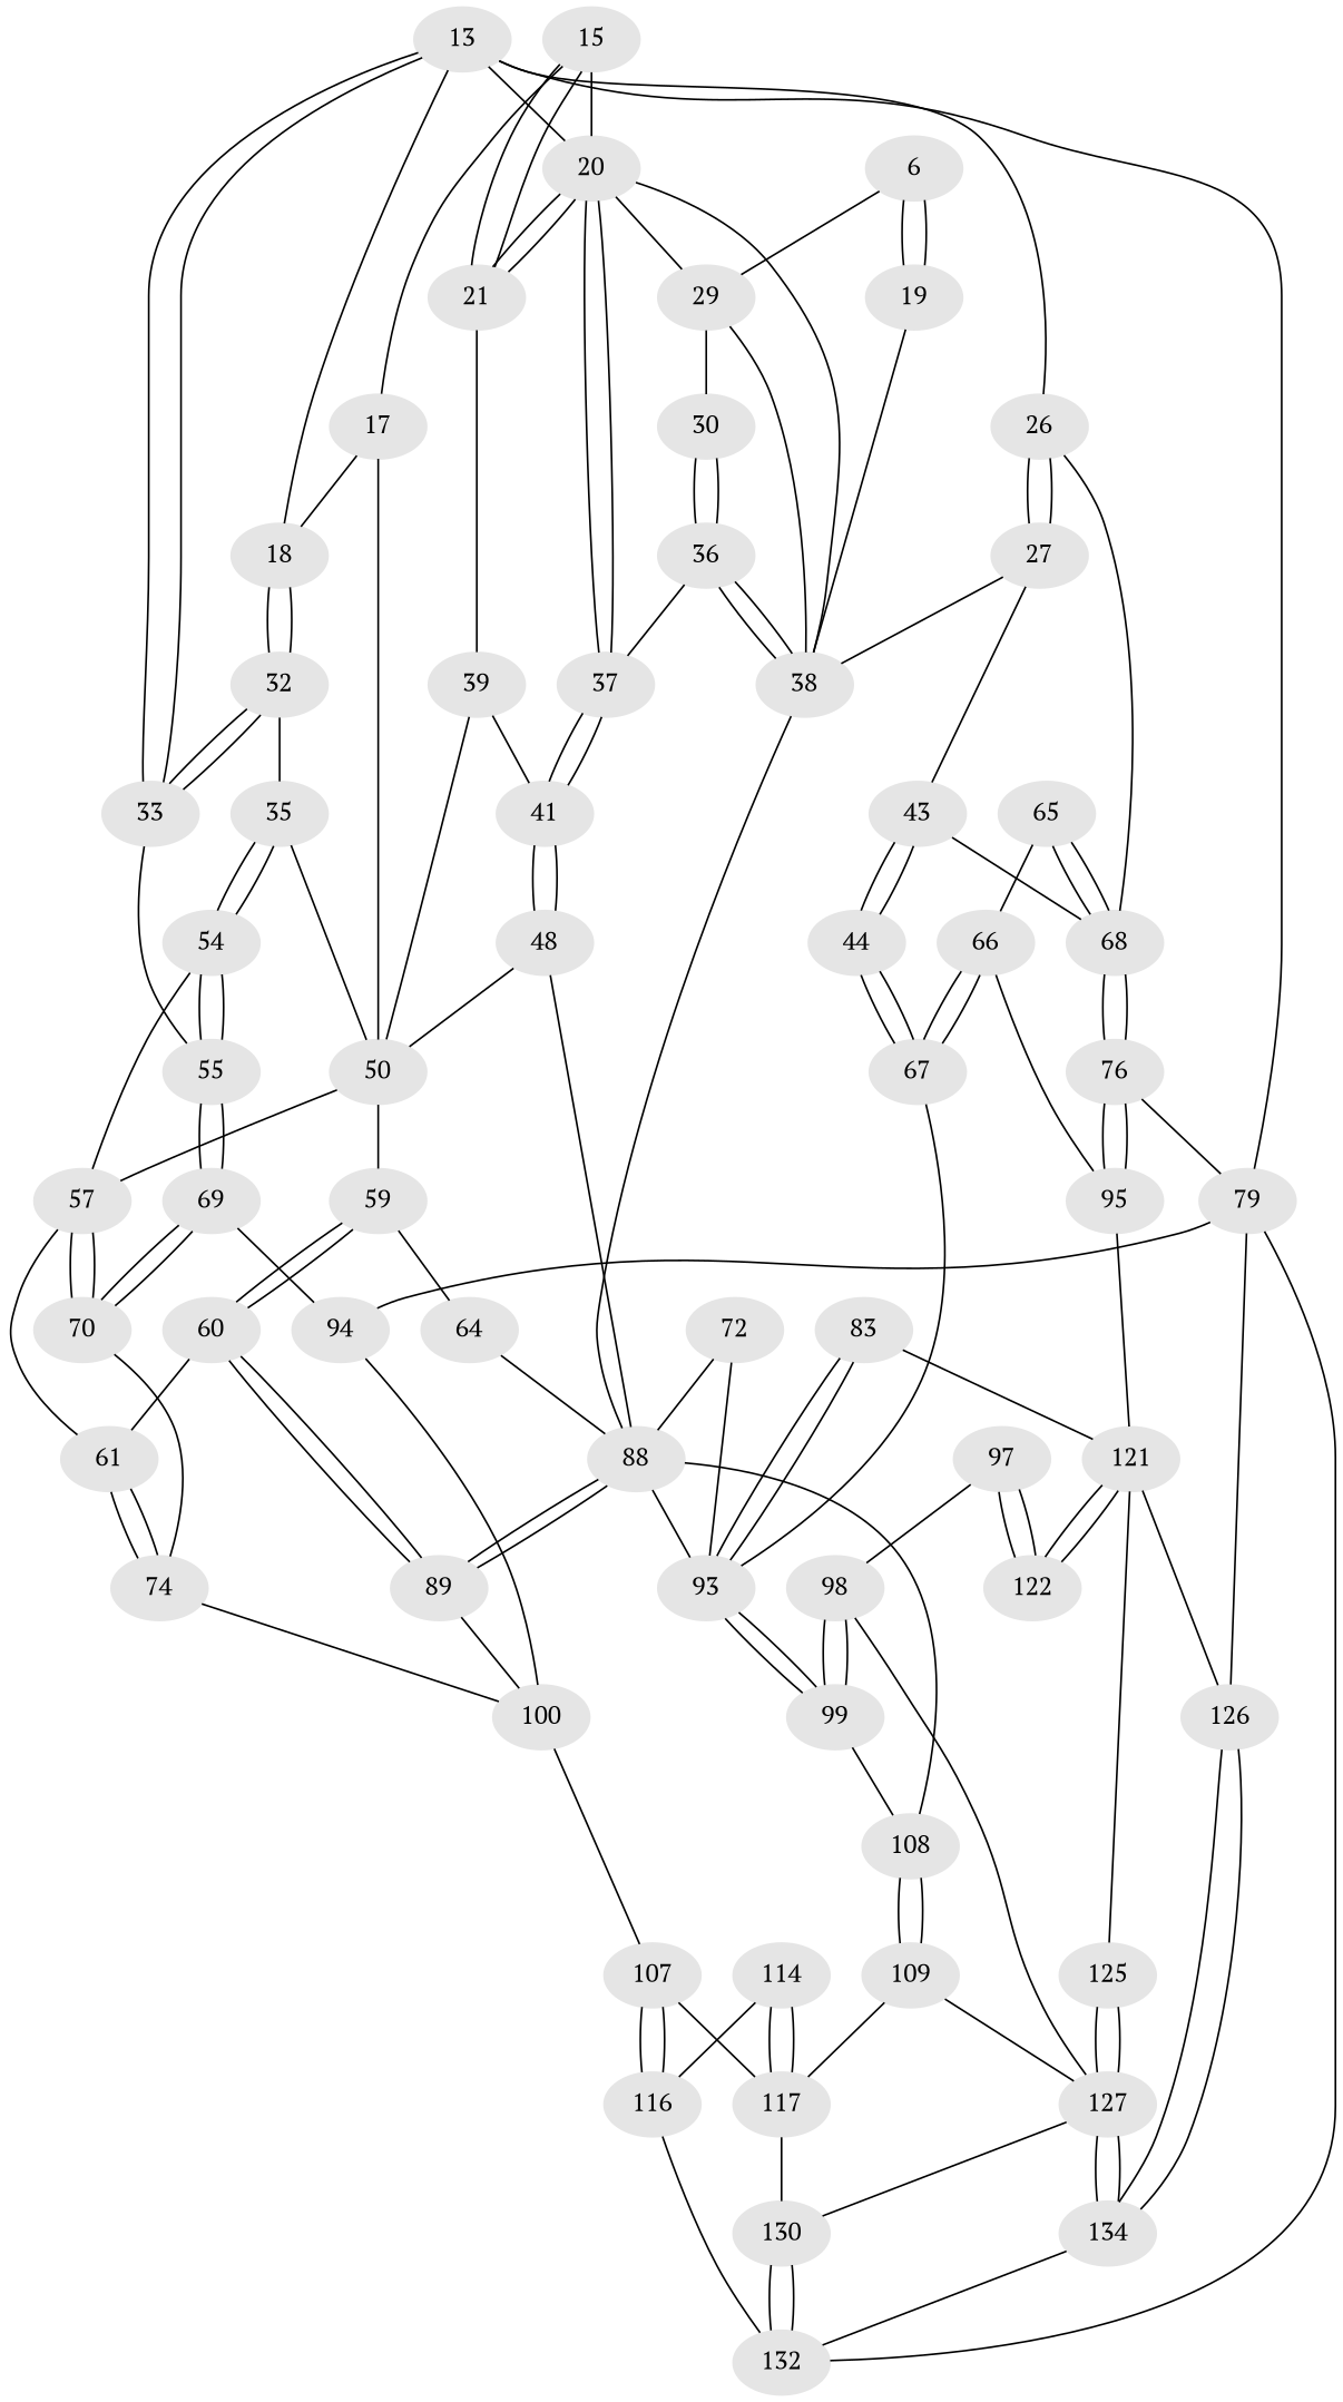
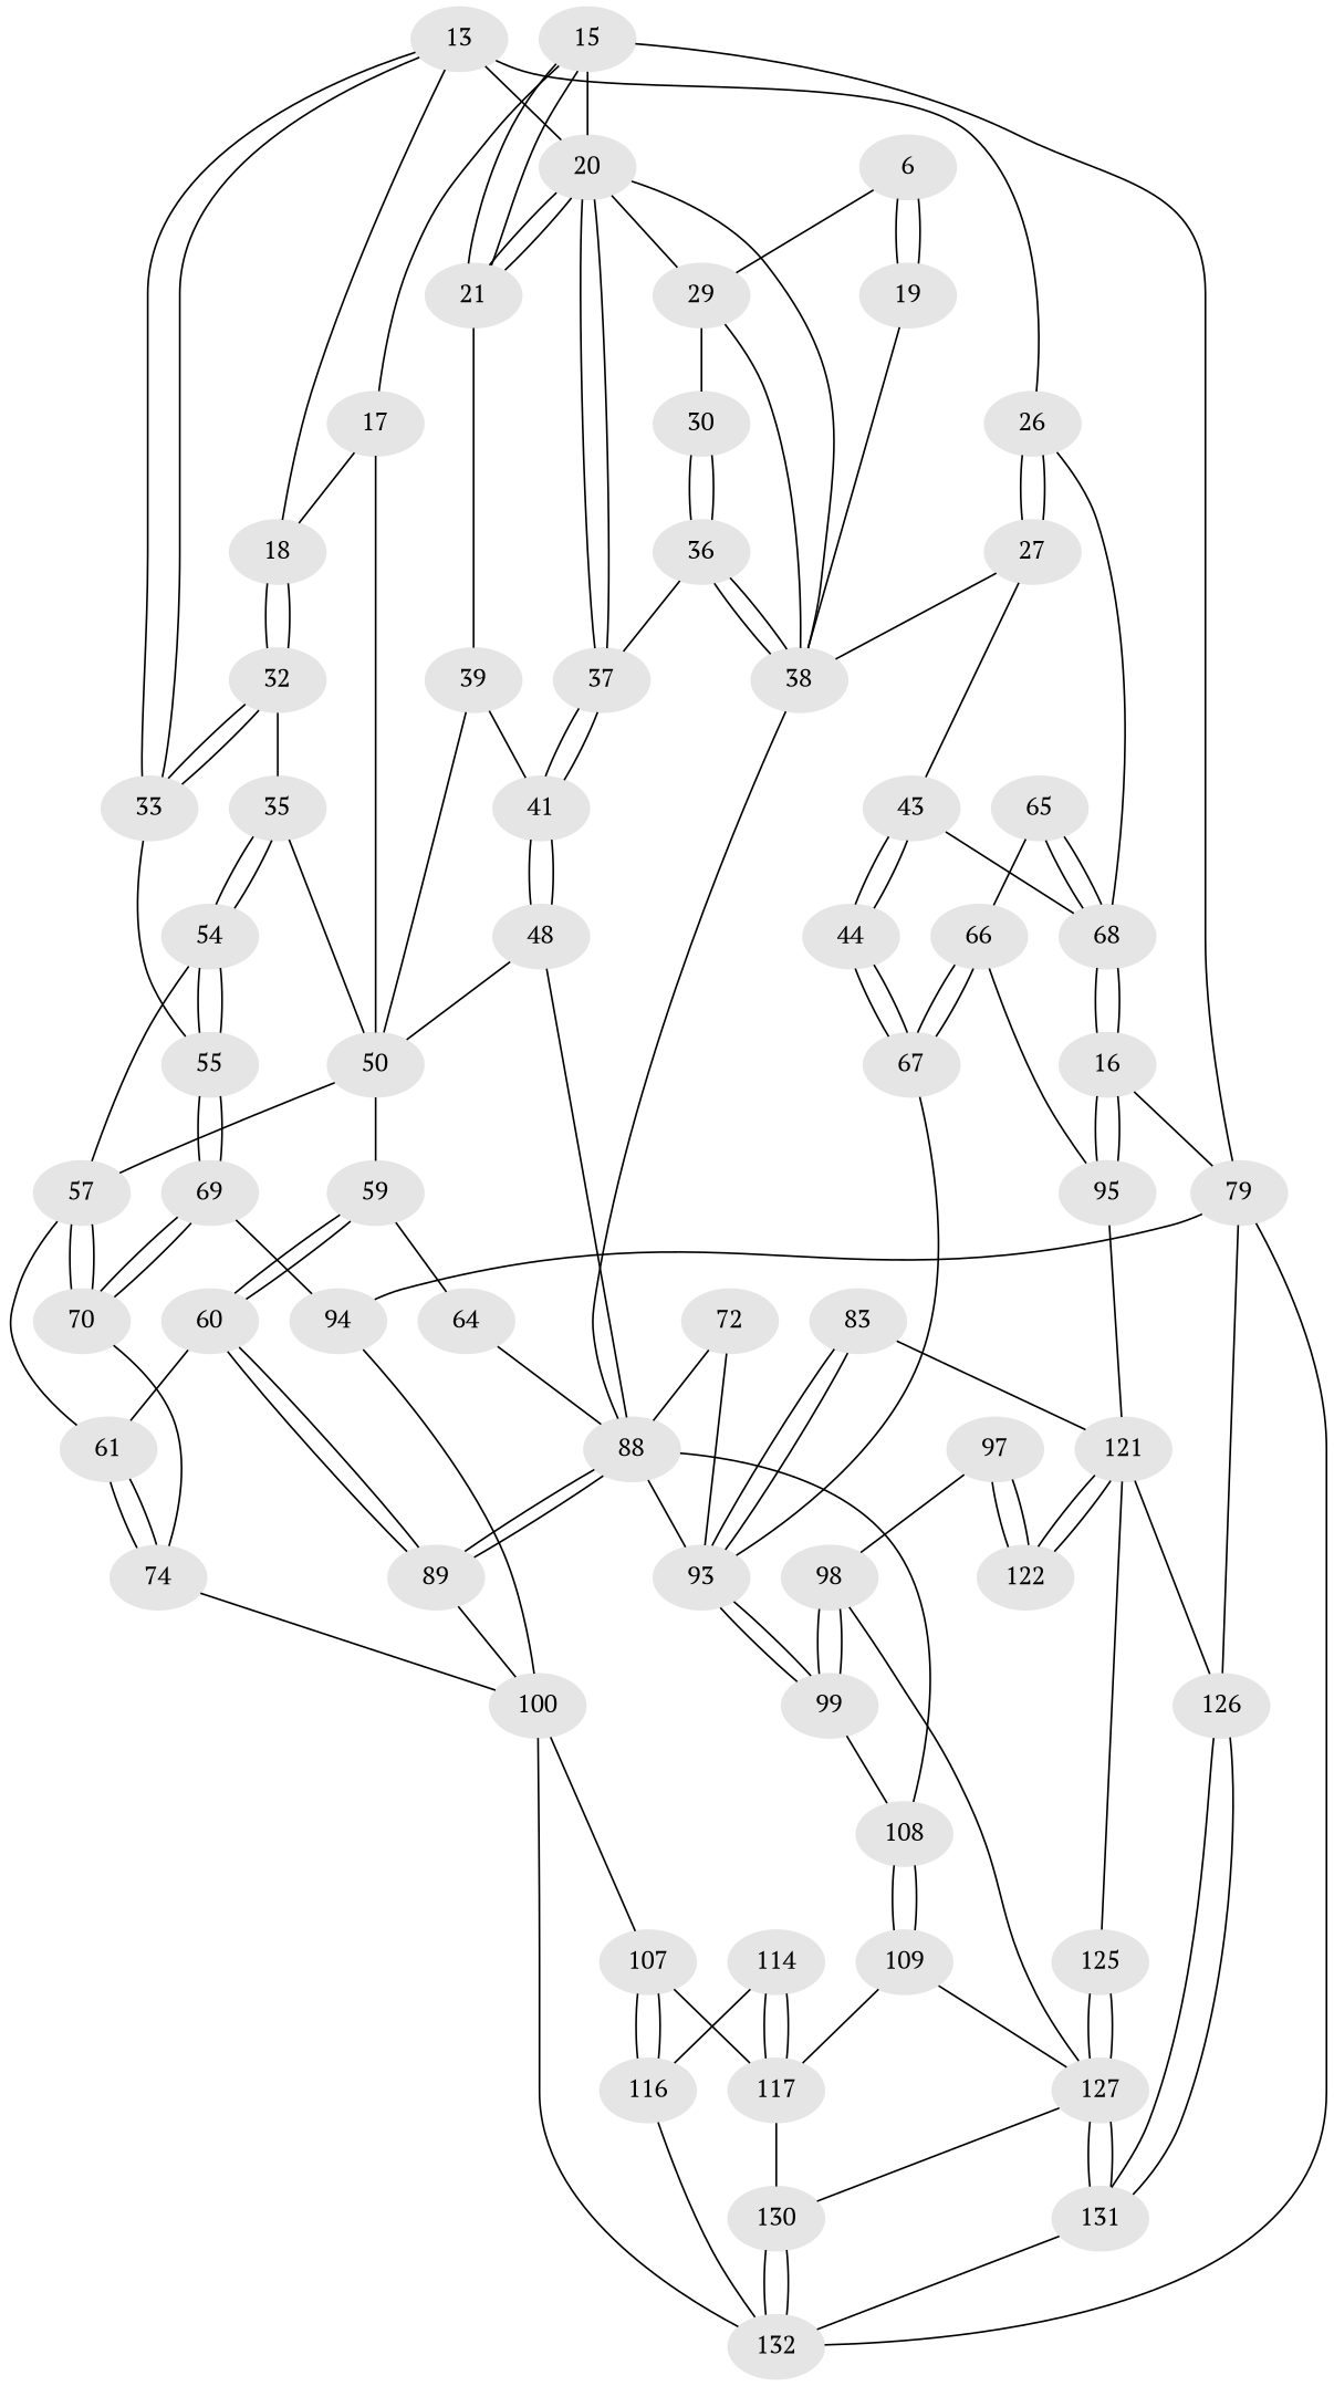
  graph {
    fontname="PT Serif"
    node [color=gray90 fontname="PT Serif" style=filled]
    edge [fontname="PT Serif"]
    19 [super="+2+1"]
    6
    29 [super="+8"]
    38 [super="+28+25+24"]
    30
    13 [super="+12"]
    18 [super="+14"]
    20 [super="+9+11"]
    26
    33
    79 [super="+75"]
    32
    21
    37
    27
    68 [super="+51+53"]
    55
    94 [super="+78"]
    126
    132 [super="+128+129"]
    15
    17 [super="+16"]
    50 [super="+49+40+34+31+23"]
    39 [super="+22"]
    57 [super="+56"]
    59 [super="+58"]
    35
    88 [super="+63+62+87+46"]
    41
    43 [super="+42"]
-   76
+   76 [label=16]
    44
    36
    54
    69
    48
    89
    93 [super="+86+85+84"]
    108
    67
    61
    70
    60
    64
    74
    100 [super="+92+90"]
    65
    66
    95 [super="+80"]
    121 [super="+120+103"]
    99
    72 [super="+71"]
    107 [super="+106"]
-   131 [label=134]
+   131
    83
    122 [super="+104+96"]
    125
    109
    97
    98
    127 [super="+118+113+112"]
    130 [super="+119"]
    116 [super="+115"]
    117 [super="+110+111"]
    114
    19 -- 38 [weight=2]
    6 -- 19 [weight=2]
    6 -- 19
    6 -- 29
    29 -- 38
    29 -- 30 [weight=2]
    38 -- 88
    30 -- 36
    30 -- 36
    13 -- 18
    13 -- 20
    13 -- 26
    13 -- 33
    13 -- 33
-   13 -- 79 [weight=2]
+   15 -- 79 [weight=2]
    18 -- 32
    18 -- 32
    20 -- 29
    20 -- 38
    20 -- 21
    20 -- 21
    20 -- 37
    20 -- 37
    26 -- 27
    26 -- 27
    26 -- 68
    33 -- 55
    79 -- 94
    79 -- 126
    79 -- 132
    32 -- 33
    32 -- 33
    32 -- 35
    21 -- 39
    37 -- 41
    37 -- 41
    27 -- 38
    27 -- 43
    68 -- 76
    68 -- 76
    55 -- 69
    55 -- 69
    94 -- 100
    126 -- 131
    126 -- 131
    15 -- 20
    15 -- 21
    15 -- 21
    15 -- 17
    17 -- 18
    17 -- 50 [weight=2]
    50 -- 57
    50 -- 59
    39 -- 50 [weight=2]
    39 -- 41
    57 -- 61
    57 -- 70
    57 -- 70
    59 -- 60
    59 -- 60
    59 -- 64 [weight=2]
    35 -- 50
    35 -- 54
    35 -- 54
    88 -- 89
    88 -- 89
    88 -- 93
    88 -- 108
    41 -- 48
    41 -- 48
    43 -- 68 [weight=2]
    43 -- 44
    43 -- 44
    76 -- 79
    76 -- 95
    76 -- 95
    44 -- 67
    44 -- 67
    36 -- 38
    36 -- 38
    36 -- 37
    54 -- 55
    54 -- 55
    54 -- 57
    69 -- 94
    69 -- 70
    69 -- 70
    48 -- 50
    48 -- 88
    89 -- 100
    93 -- 99
    93 -- 99
    108 -- 109
    108 -- 109
    67 -- 93
    61 -- 74
    61 -- 74
    70 -- 74
    60 -- 89
    60 -- 89
    60 -- 61
    64 -- 88
    74 -- 100
+   100 -- 132
    100 -- 107 [weight=2]
    65 -- 68 [weight=2]
    65 -- 68
    65 -- 66
    66 -- 67
    66 -- 67
    66 -- 95
    95 -- 121 [weight=2]
    121 -- 126
    121 -- 122 [weight=3]
    121 -- 122
    121 -- 125
    99 -- 108
    72 -- 88 [weight=2]
    72 -- 93 [weight=2]
    107 -- 116
    107 -- 116
    107 -- 117
    131 -- 132
    83 -- 93 [weight=2]
    83 -- 93
    83 -- 121
    125 -- 127 [weight=2]
    125 -- 127
    109 -- 127
    109 -- 117
    97 -- 122 [weight=2]
    97 -- 122
    97 -- 98
    98 -- 99
    98 -- 99
    98 -- 127
    127 -- 131
    127 -- 131
    127 -- 130
    130 -- 132 [weight=2]
    130 -- 132
    116 -- 132 [weight=2]
    117 -- 130
    114 -- 116
    114 -- 117 [weight=2]
    114 -- 117
  }
